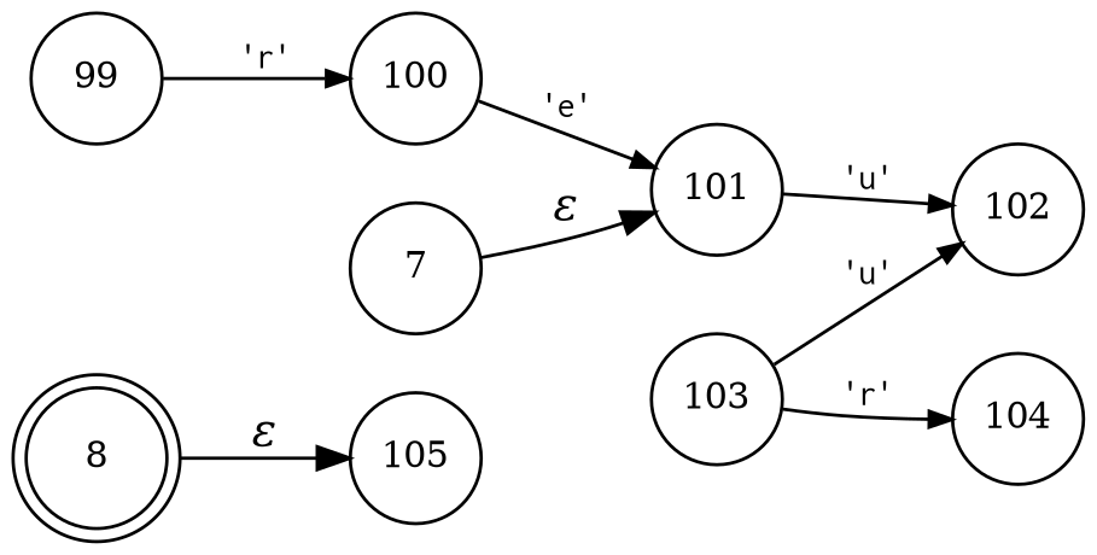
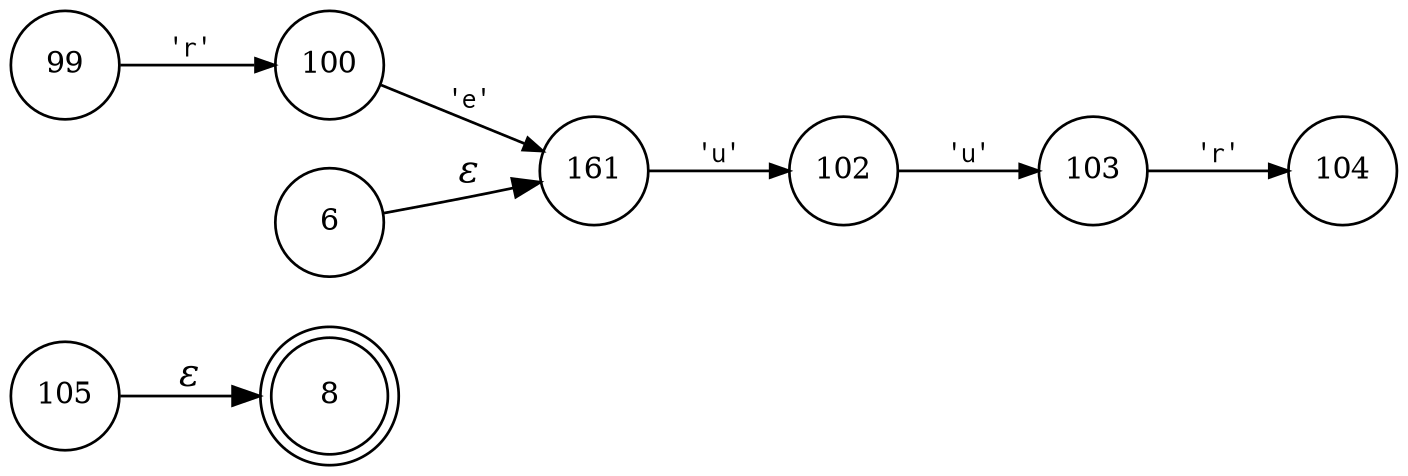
  digraph {
    rankdir=LR
    node [fixedsize=true fontsize=11 shape=circle peripheries=1]
    edge [arrowhead=normal arrowsize=.7 fontname=Courier fontsize=11]
    n1 [label=8 shape=doublecircle width=.6 peripheries=""]
    n2 [label=99 width=.55]
    n3 [label=100 width=.55]
-   n4 [label=101 width=.55]
+   n4 [label=161 width=.55]
    n5 [label=102 width=.55]
    n6 [label=103 width=.55]
    n7 [label=104 width=.55]
-   n8 [label=7 width=.55]
+   n8 [label=6 width=.55]
    n9 [label=105 width=.55]
    n2 -> n3 [label="'r'"]
    n3 -> n4 [label="'e'"]
    n4 -> n5 [label="'u'"]
-   n6 -> n5 [label="'u'"]
+   n5 -> n6 [label="'u'"]
    n6 -> n7 [label="'r'"]
    n8 -> n4 [fontname="Times-Italic" label="&epsilon;" arrowhead="" arrowsize="" fontsize=""]
-   n1 -> n9 [fontname="Times-Italic" label="&epsilon;" arrowhead="" arrowsize="" fontsize=""]
+   n9 -> n1 [fontname="Times-Italic" label="&epsilon;" arrowhead="" arrowsize="" fontsize=""]
  }
